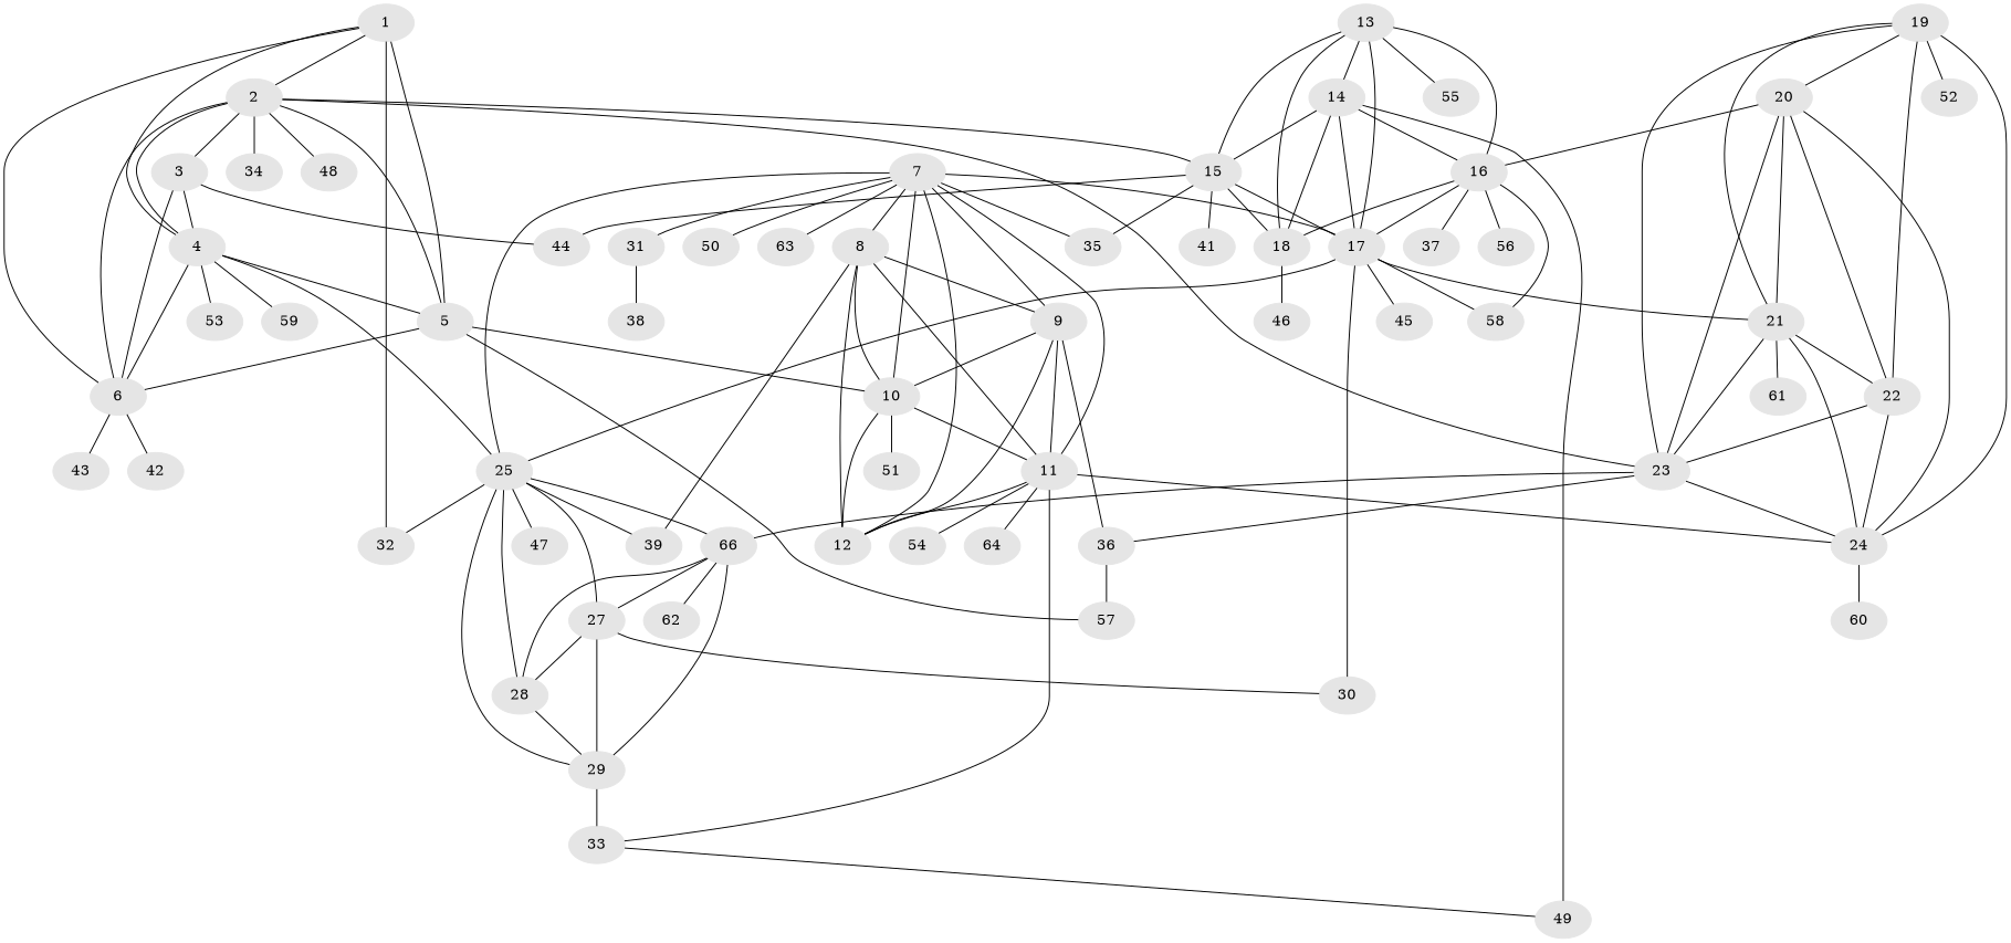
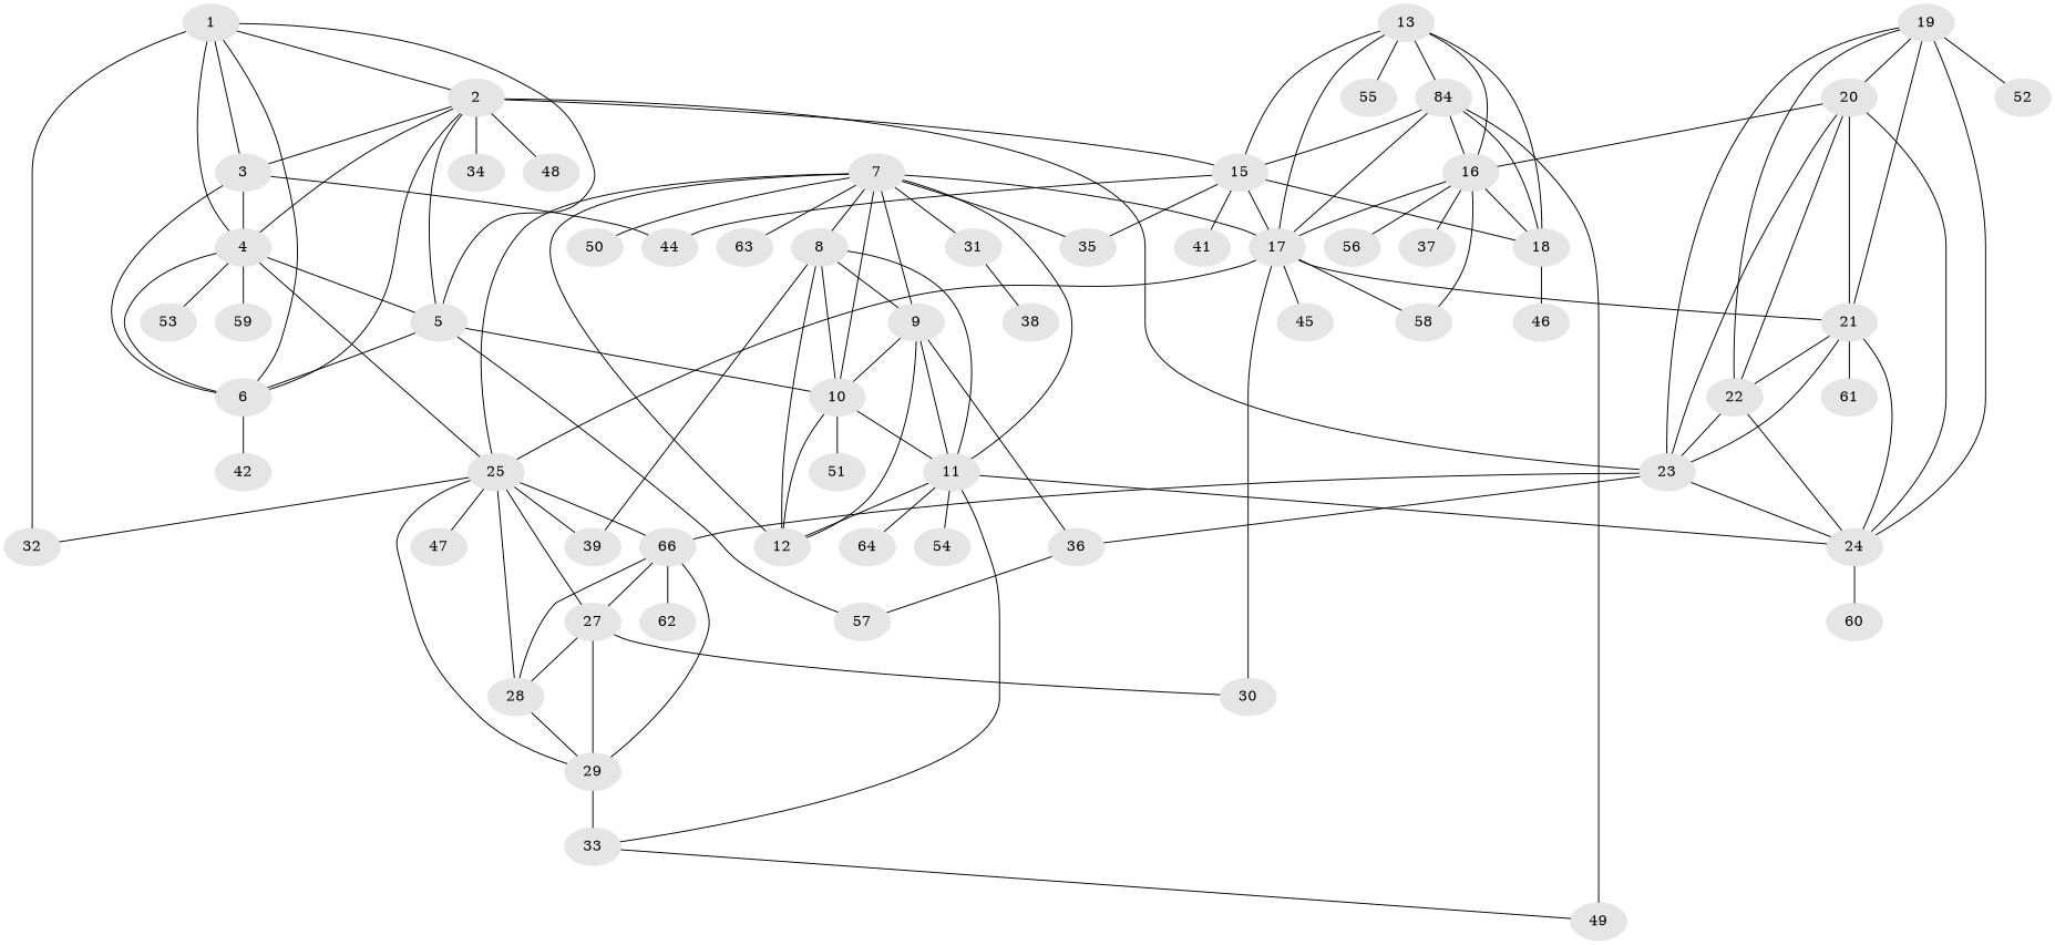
  graph {
    node [color=gray90 style=filled]
    edge [weight=1.0]
    1
    2
    3
    4
    5
    6
    32
    15
    23
    34
    48
    44
    25
    53
    59
    10
    57
    42
-   43
    17
    35
    18
    41
    36
    24
    n26 [label=66]
    39
    27
    28
    29
    47
    11
    12
    51
    7
    8
    9
    31
    50
    63
    33
    54
    64
    58
    21
    30
    45
    38
    60
    49
    13
-   14
+   14 [label=84]
    16
    55
    37
    56
    46
    22
    61
    19
    20
    52
    62
    1 -- 2
+   1 -- 3
    1 -- 4
    1 -- 5
    1 -- 6
    1 -- 32 [weight=3.0]
    2 -- 3
    2 -- 4
    2 -- 5
    2 -- 6
    2 -- 15
    2 -- 23
    2 -- 34 [weight=5.0]
    2 -- 48
    3 -- 4
    3 -- 6
    3 -- 44 [weight=3.0]
    4 -- 5
    4 -- 6
    4 -- 25
    4 -- 53
    4 -- 59
    5 -- 6
    5 -- 10
    5 -- 57
    6 -- 42
-   6 -- 43
    15 -- 44
    15 -- 17
    15 -- 35
    15 -- 18
    15 -- 41
    23 -- 36
    23 -- 24
    23 -- n26
    25 -- 32
    25 -- n26 [weight=2.0]
    25 -- 39
    25 -- 27 [weight=2.0]
    25 -- 28 [weight=3.0]
    25 -- 29 [weight=2.0]
    25 -- 47
    10 -- 11
    10 -- 12
    10 -- 51 [weight=2.0]
    17 -- 25
    17 -- 58
    17 -- 21
    17 -- 30 [weight=2.0]
    17 -- 45
    18 -- 46
    36 -- 57
    24 -- 60
    n26 -- 27
    n26 -- 28
    n26 -- 29
    n26 -- 62
    27 -- 28
    27 -- 29
    27 -- 30
    28 -- 29
    29 -- 33 [weight=5.0]
    11 -- 24
    11 -- 12
    11 -- 33
    11 -- 54
    11 -- 64
    7 -- 25
    7 -- 10
    7 -- 17
    7 -- 35
    7 -- 11
    7 -- 12
    7 -- 8
    7 -- 9
    7 -- 31
    7 -- 50
    7 -- 63
    8 -- 10
    8 -- 39
    8 -- 11
    8 -- 12 [weight=2.0]
    8 -- 9
    9 -- 10
    9 -- 36 [weight=3.0]
    9 -- 11
    9 -- 12
    31 -- 38
    33 -- 49
    21 -- 23
    21 -- 24
    21 -- 22
    21 -- 61
    13 -- 15
    13 -- 17
    13 -- 18
    13 -- 14
    13 -- 16
    13 -- 55
    14 -- 15
    14 -- 17
    14 -- 18
    14 -- 49 [weight=2.0]
    14 -- 16
    16 -- 17
    16 -- 18
    16 -- 58
    16 -- 37
    16 -- 56
    22 -- 23
    22 -- 24
    19 -- 23
    19 -- 24
    19 -- 21
    19 -- 22
    19 -- 20
    19 -- 52 [weight=3.0]
    20 -- 23
    20 -- 24
    20 -- 21 [weight=3.0]
    20 -- 16
    20 -- 22
  }
